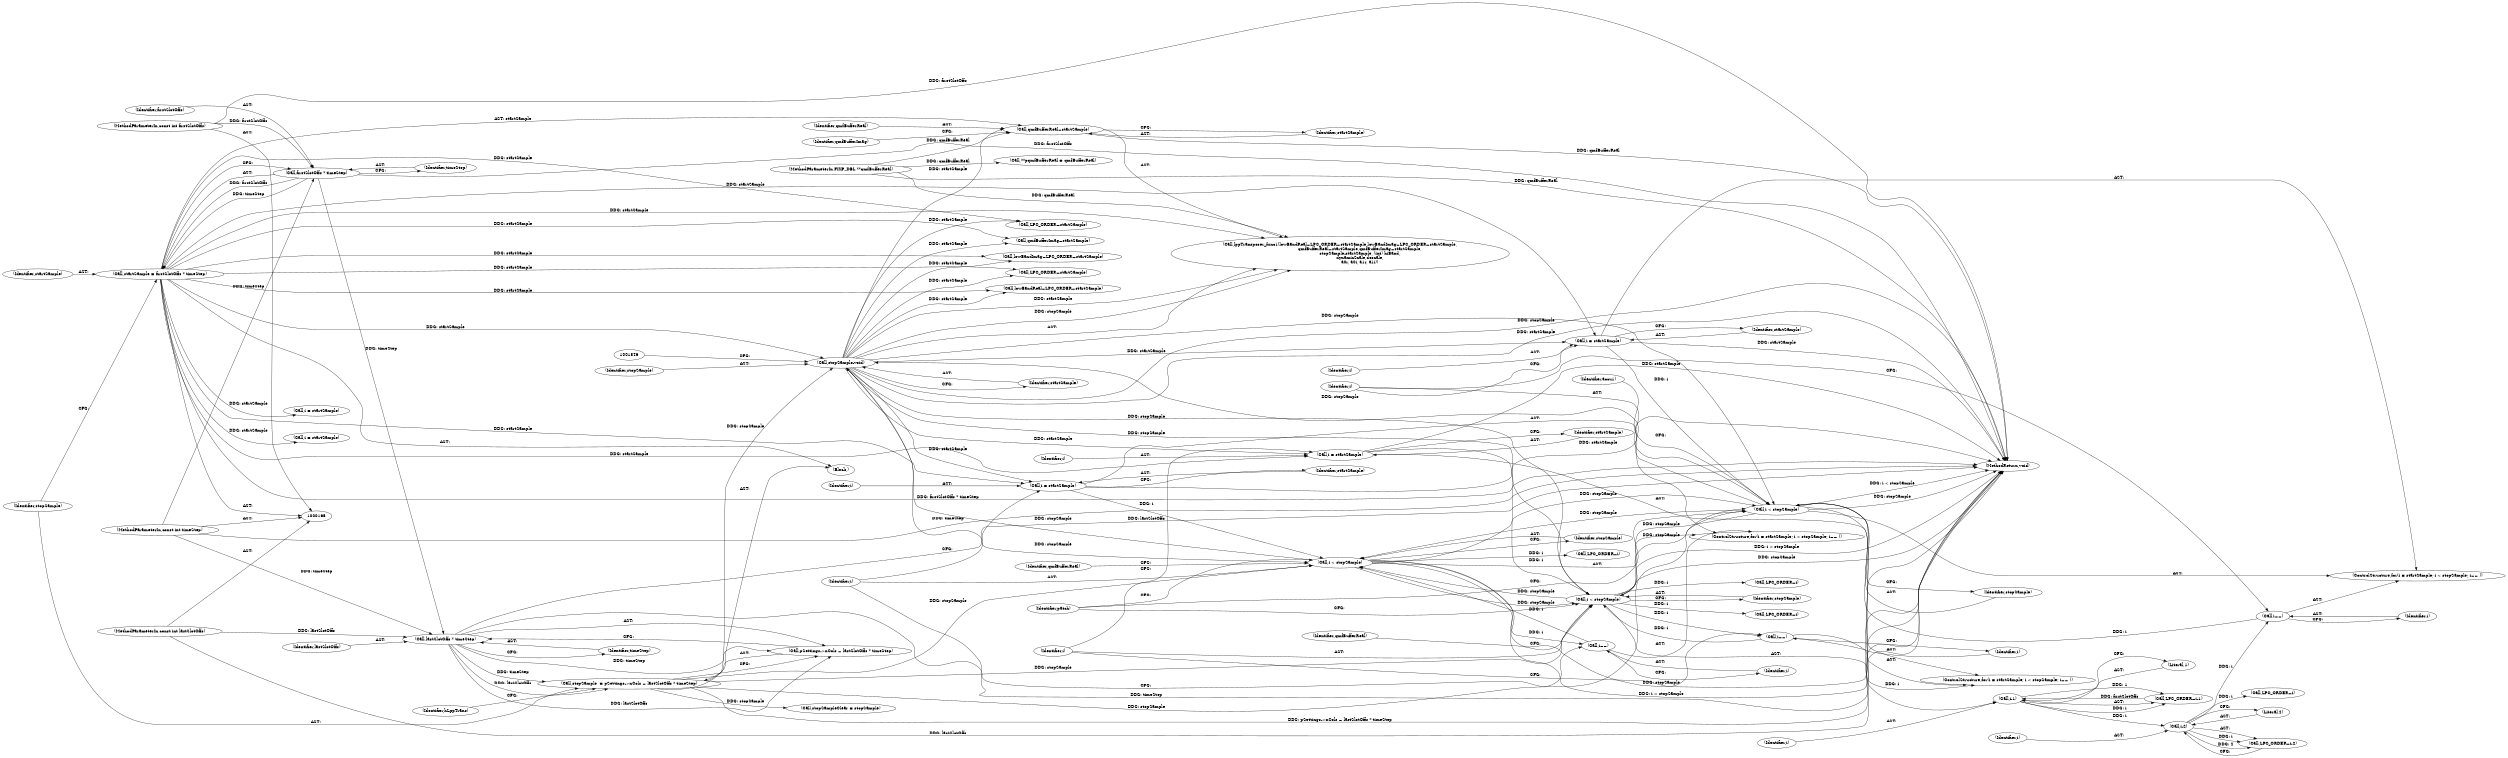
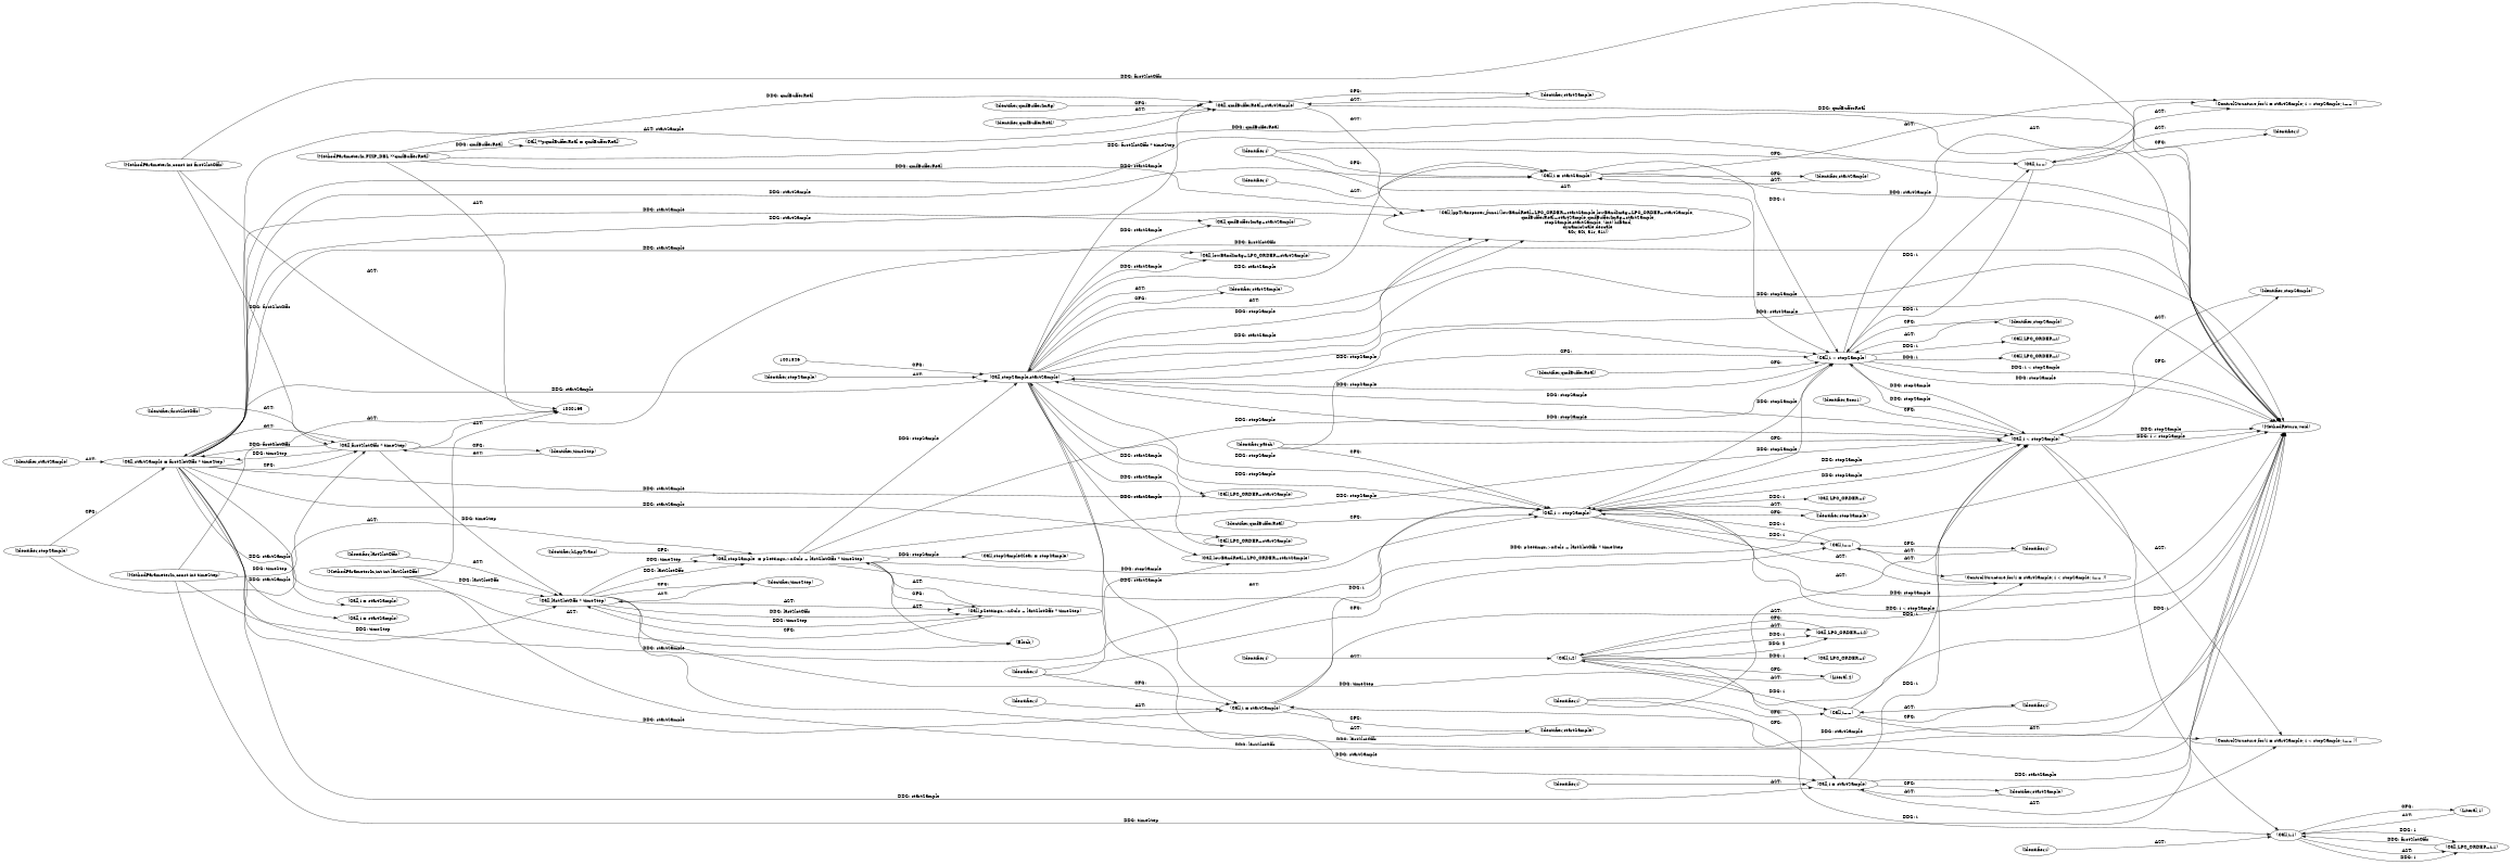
  digraph {
    rankdir=LR
    n1 [label="(Call,qmfBufferReal+startSample)"]
    n2 [label="(MethodReturn,void)"]
    n3 [label="(Identifier,startSample)"]
    n4 [label="(Call,lppTransposer_func1(lowBandReal+LPC_ORDER+startSample,lowBandImag+LPC_ORDER+startSample,\n                              qmfBufferReal+startSample,qmfBufferImag+startSample,\n                              stopSample-startSample, (int) hiBand,\n                              dynamicScale,descale,\n                              a0r, a0i, a1r, a1i))"]
    n5 [label="(MethodParameterIn,FIXP_DBL **qmfBufferReal)"]
    n6 [label="(Call,**pqmfBufferReal = qmfBufferReal)"]
    1000165
-   n8 [label="(Call,stopSample-void)"]
+   n8 [label="(Call,stopSample-startSample)"]
    n9 [label="(Call,i < stopSample)"]
    n10 [label="(Call,i = startSample)"]
    n11 [label="(Call,i < stopSample)"]
    n12 [label="(Call,i = startSample)"]
    n13 [label="(Call,i < stopSample)"]
    n14 [label="(Call,i = startSample)"]
    n15 [label="(Call,lowBandReal+LPC_ORDER+startSample)"]
    n16 [label="(Call,qmfBufferImag+startSample)"]
    n17 [label="(Call,lowBandImag+LPC_ORDER+startSample)"]
    n18 [label="(Call,LPC_ORDER+startSample)"]
    n19 [label="(Call,LPC_ORDER+startSample)"]
    n20 [label="(Identifier,startSample)"]
    n21 [label="(Call,i++)"]
    n22 [label="(Call,LPC_ORDER+i)"]
    n23 [label="(ControlStructure,for(i = startSample; i < stopSample; i++ ))"]
    n24 [label="(Identifier,stopSample)"]
    n25 [label="(Identifier,startSample)"]
    n26 [label="(Call,i++)"]
    n27 [label="(Call,LPC_ORDER+i)"]
    n28 [label="(ControlStructure,for(i = startSample; i < stopSample; i++ ))"]
    n29 [label="(Call,LPC_ORDER+i)"]
    n30 [label="(Identifier,stopSample)"]
    n31 [label="(Identifier,startSample)"]
    n32 [label="(Call,i-1)"]
    n33 [label="(ControlStructure,for(i = startSample; i < stopSample; i++ ))"]
    n34 [label="(Identifier,stopSample)"]
    n35 [label="(Identifier,startSample)"]
    n36 [label="(Identifier,i)"]
    n37 [label="(Call,startSample = firstSlotOffs * timeStep)"]
    n38 [label="(Call,firstSlotOffs * timeStep)"]
    n39 [label="(Call,i = startSample)"]
    n40 [label="(Block,)"]
    n41 [label="(Call,i = startSample)"]
    n42 [label="(Call,lastSlotOffs * timeStep)"]
    n43 [label="(Identifier,timeStep)"]
    n44 [label="(Call,stopSample  = pSettings->nCols + lastSlotOffs * timeStep)"]
    n45 [label="(Call,pSettings->nCols + lastSlotOffs * timeStep)"]
    n46 [label="(Identifier,timeStep)"]
    n47 [label="(MethodParameterIn,const int firstSlotOffs)"]
    n48 [label="(MethodParameterIn,const int timeStep)"]
    n49 [label="(Identifier,i)"]
    n50 [label="(Call,i-2)"]
    n51 [label="(Literal,1)"]
    n52 [label="(Call,LPC_ORDER+i-1)"]
    n53 [label="(Call,i++)"]
    n54 [label="(Identifier,i)"]
    n55 [label="(Call,LPC_ORDER+i)"]
    n56 [label="(Literal,2)"]
    n57 [label="(Call,LPC_ORDER+i-2)"]
    n58 [label="(Call,stopSampleClear = stopSample)"]
-   n59 [label="(MethodParameterIn,const int lastSlotOffs)"]
+   n59 [label="(MethodParameterIn,int int lastSlotOffs)"]
    n60 [label="(Identifier,hLppTrans)"]
    n61 [label="(Identifier,firstSlotOffs)"]
    n62 [label="(Identifier,qmfBufferReal)"]
    n63 [label="(Identifier,i)"]
    n64 [label="(Identifier,i)"]
    n65 [label="(Identifier,stopSample)"]
    n66 [label="(Identifier,i)"]
    n67 [label="(Identifier,startSample)"]
    n68 [label="(Identifier,i)"]
    n69 [label="(Identifier,stopSample)"]
    n70 [label="(Identifier,lastSlotOffs)"]
    n71 [label="(Identifier,i)"]
    n72 [label="(Identifier,i)"]
    n73 [label="(Identifier,i)"]
    n74 [label="(Identifier,qmfBufferImag)"]
    n75 [label="(Identifier,qmfBufferReal)"]
    n76 [label="(Identifier,i)"]
    n77 [label="(Identifier,accu1)"]
    n78 [label="(Identifier,qmfBufferReal)"]
    n79 [label="(Identifier,patch)"]
    1001846
    n1 -> n2 [label="DDG: qmfBufferReal"]
    n1 -> n3 [label="CFG: "]
    n1 -> n4 [label="AST: "]
    n3 -> n1 [label="AST: "]
    n5 -> n1 [label="DDG: qmfBufferReal"]
    n5 -> n2 [label="DDG: qmfBufferReal"]
    n5 -> n4 [label="DDG: qmfBufferReal"]
    n5 -> n6 [label="DDG: qmfBufferReal"]
-   n37 -> 1000165 [label="AST: "]
+   n5 -> 1000165 [label="AST: "]
    n8 -> n1 [label="DDG: startSample"]
    n8 -> n2 [label="DDG: stopSample"]
    n8 -> n2 [label="DDG: startSample"]
    n8 -> n4 [label="AST: "]
    n8 -> n4 [label="DDG: startSample"]
    n8 -> n4 [label="DDG: stopSample"]
    n8 -> n9 [label="DDG: stopSample"]
    n8 -> n10 [label="DDG: startSample"]
    n8 -> n11 [label="DDG: stopSample"]
    n8 -> n12 [label="DDG: startSample"]
    n8 -> n13 [label="DDG: stopSample"]
    n8 -> n14 [label="DDG: startSample"]
    n8 -> n15 [label="DDG: startSample"]
    n8 -> n16 [label="DDG: startSample"]
    n8 -> n17 [label="DDG: startSample"]
    n8 -> n18 [label="DDG: startSample"]
    n8 -> n19 [label="DDG: startSample"]
    n8 -> n20 [label="CFG: "]
    n9 -> n2 [label="DDG: stopSample"]
    n9 -> n2 [label="DDG: i < stopSample"]
    n9 -> n8 [label="DDG: stopSample"]
    n9 -> n11 [label="DDG: stopSample"]
    n9 -> n13 [label="DDG: stopSample"]
    n9 -> n21 [label="DDG: i"]
    n9 -> n22 [label="DDG: i"]
    n9 -> n23 [label="AST: "]
    n9 -> n24 [label="CFG: "]
    n10 -> n2 [label="DDG: startSample"]
    n10 -> n9 [label="DDG: i"]
    n10 -> n23 [label="AST: "]
    n10 -> n25 [label="CFG: "]
    n11 -> n2 [label="DDG: i < stopSample"]
    n11 -> n2 [label="DDG: stopSample"]
    n11 -> n8 [label="DDG: stopSample"]
    n11 -> n9 [label="DDG: stopSample"]
    n11 -> n13 [label="DDG: stopSample"]
    n11 -> n26 [label="DDG: i"]
    n11 -> n27 [label="DDG: i"]
    n11 -> n28 [label="AST: "]
    n11 -> n29 [label="DDG: i"]
    n11 -> n30 [label="CFG: "]
    n12 -> n2 [label="DDG: startSample"]
    n12 -> n11 [label="DDG: i"]
    n12 -> n28 [label="AST: "]
    n12 -> n31 [label="CFG: "]
    n13 -> n2 [label="DDG: i < stopSample"]
    n13 -> n2 [label="DDG: stopSample"]
    n13 -> n8 [label="DDG: stopSample"]
    n13 -> n9 [label="DDG: stopSample"]
    n13 -> n11 [label="DDG: stopSample"]
    n13 -> n32 [label="DDG: i"]
    n13 -> n33 [label="AST: "]
    n13 -> n34 [label="CFG: "]
    n14 -> n2 [label="DDG: startSample"]
    n14 -> n13 [label="DDG: i"]
    n14 -> n33 [label="AST: "]
    n14 -> n35 [label="CFG: "]
    n20 -> n8 [label="AST: "]
    n21 -> n9 [label="DDG: i"]
    n21 -> n23 [label="AST: "]
    n21 -> n36 [label="CFG: "]
    n24 -> n9 [label="AST: "]
    n25 -> n10 [label="AST: "]
    n26 -> n11 [label="DDG: i"]
    n26 -> n28 [label="AST: "]
    n26 -> n49 [label="CFG: "]
    n30 -> n11 [label="AST: "]
    n31 -> n12 [label="AST: "]
-   n32 -> n50 [label="DDG: i"]
+   n50 -> n32 [label="DDG: i"]
    n32 -> n51 [label="CFG: "]
    n32 -> n52 [label="AST: "]
    n32 -> n52 [label="DDG: i"]
    n32 -> n52 [label="DDG: 1"]
    n34 -> n13 [label="AST: "]
    n35 -> n14 [label="AST: "]
    n36 -> n21 [label="AST: "]
    n37 -> n1 [label="AST: startSample"]
    n37 -> n2 [label="DDG: firstSlotOffs * timeStep"]
    n37 -> n4 [label="DDG: startSample"]
    n37 -> n8 [label="DDG: startSample"]
    n37 -> n10 [label="DDG: startSample"]
    n37 -> n12 [label="DDG: startSample"]
    n37 -> n14 [label="DDG: startSample"]
    n37 -> n15 [label="DDG: startSample"]
    n37 -> n16 [label="DDG: startSample"]
    n37 -> n17 [label="DDG: startSample"]
    n37 -> n18 [label="DDG: startSample"]
    n37 -> n19 [label="DDG: startSample"]
    n37 -> n38 [label="CFG: "]
    n37 -> n39 [label="DDG: startSample"]
    n37 -> n40 [label="AST: "]
    n37 -> n41 [label="DDG: startSample"]
    n38 -> n2 [label="DDG: firstSlotOffs"]
    n38 -> n37 [label="AST: "]
    n38 -> n37 [label="DDG: firstSlotOffs"]
    n38 -> n37 [label="DDG: timeStep"]
    n38 -> n42 [label="DDG: timeStep"]
    n38 -> n43 [label="CFG: "]
    n42 -> n2 [label="DDG: timeStep"]
    n42 -> n2 [label="DDG: lastSlotOffs"]
    n42 -> n44 [label="DDG: lastSlotOffs"]
    n42 -> n44 [label="DDG: timeStep"]
    n42 -> n45 [label="AST: "]
    n42 -> n45 [label="DDG: lastSlotOffs"]
    n42 -> n45 [label="DDG: timeStep"]
    n42 -> n46 [label="CFG: "]
    n43 -> n38 [label="AST: "]
    n44 -> n2 [label="DDG: pSettings->nCols + lastSlotOffs * timeStep"]
    n44 -> n8 [label="DDG: stopSample"]
    n44 -> n9 [label="DDG: stopSample"]
    n44 -> n11 [label="DDG: stopSample"]
    n44 -> n13 [label="DDG: stopSample"]
    n44 -> n40 [label="AST: "]
    n44 -> n45 [label="CFG: "]
    n44 -> n58 [label="DDG: stopSample"]
    n45 -> n42 [label="CFG: "]
    n45 -> n44 [label="AST: "]
    n46 -> n42 [label="AST: "]
    n47 -> n2 [label="DDG: firstSlotOffs"]
    n47 -> 1000165 [label="AST: "]
    n47 -> n38 [label="DDG: firstSlotOffs"]
    n48 -> n2 [label="DDG: timeStep"]
    n48 -> 1000165 [label="AST: "]
    n48 -> n38 [label="DDG: timeStep"]
    n48 -> n42 [label="DDG: timeStep"]
    n49 -> n26 [label="AST: "]
    n50 -> n53 [label="DDG: i"]
    n50 -> n55 [label="DDG: i"]
    n50 -> n56 [label="CFG: "]
    n50 -> n57 [label="AST: "]
    n50 -> n57 [label="DDG: i"]
    n50 -> n57 [label="DDG: 2"]
    n51 -> n32 [label="AST: "]
    n52 -> n32 [label="DDG: firstSlotOffs"]
    n53 -> n13 [label="DDG: i"]
    n53 -> n33 [label="AST: "]
    n53 -> n54 [label="CFG: "]
    n54 -> n53 [label="AST: "]
    n56 -> n50 [label="AST: "]
    n57 -> n50 [label="CFG: "]
    n59 -> n2 [label="DDG: lastSlotOffs"]
    n59 -> 1000165 [label="AST: "]
    n59 -> n42 [label="DDG: lastSlotOffs"]
    n60 -> n44 [label="CFG: "]
    n61 -> n38 [label="AST: "]
    n62 -> n11 [label="CFG: "]
    n63 -> n11 [label="AST: "]
    n63 -> n12 [label="CFG: "]
    n63 -> n26 [label="CFG: "]
    n64 -> n50 [label="AST: "]
    n65 -> n8 [label="AST: "]
    n66 -> n32 [label="AST: "]
    n67 -> n37 [label="AST: "]
    n68 -> n14 [label="AST: "]
    n69 -> n37 [label="CFG: "]
    n69 -> n44 [label="AST: "]
    n70 -> n42 [label="AST: "]
    n71 -> n12 [label="AST: "]
    n72 -> n10 [label="AST: "]
    n73 -> n9 [label="AST: "]
    n73 -> n10 [label="CFG: "]
    n73 -> n21 [label="CFG: "]
    n74 -> n1 [label="CFG: "]
    n75 -> n1 [label="AST: "]
    n76 -> n13 [label="AST: "]
    n76 -> n14 [label="CFG: "]
    n76 -> n53 [label="CFG: "]
    n77 -> n13 [label="CFG: "]
    n78 -> n9 [label="CFG: "]
    n79 -> n9 [label="CFG: "]
    n79 -> n11 [label="CFG: "]
    n79 -> n13 [label="CFG: "]
    1001846 -> n8 [label="CFG: "]
  }
